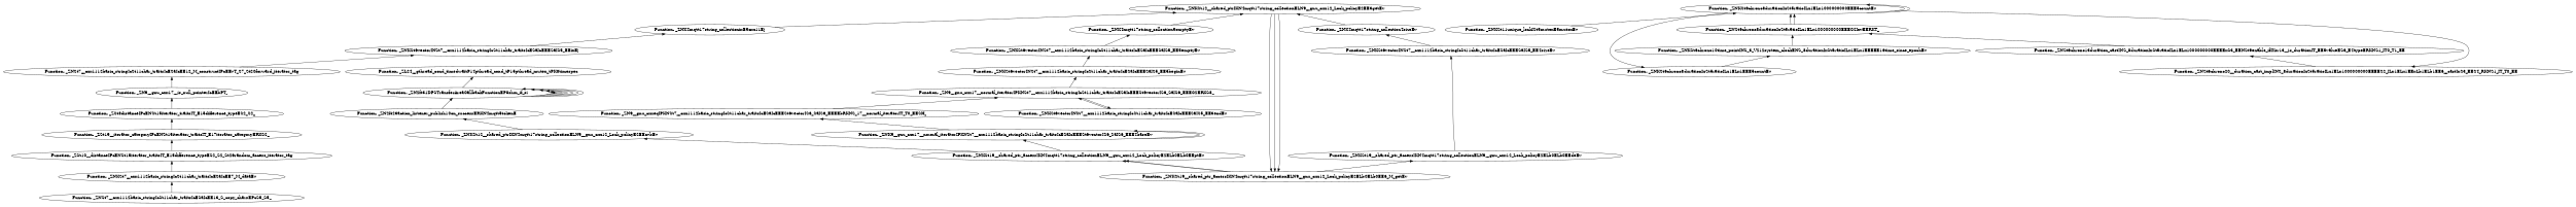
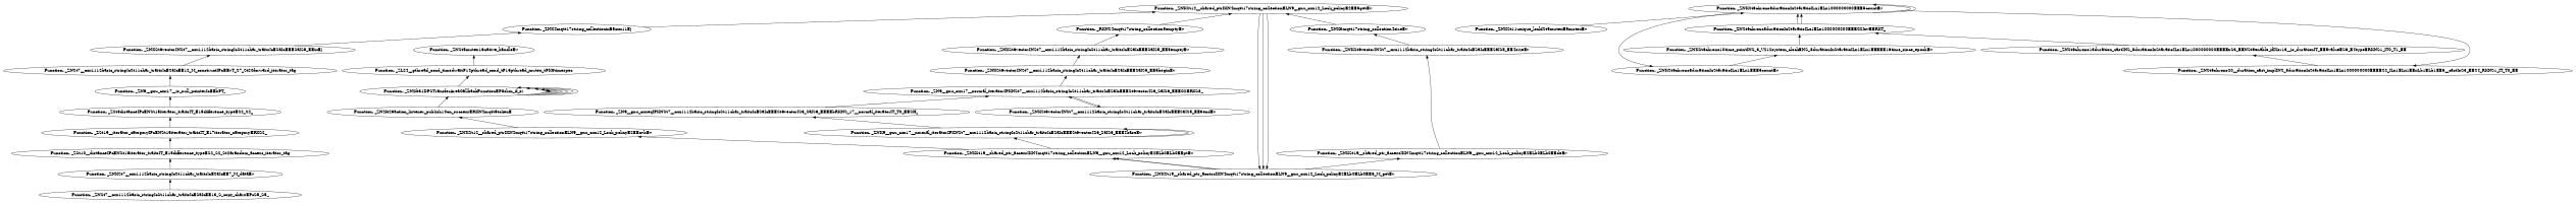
  digraph {
    edge [dir=back]
    "Function- _ZNKSt7__cxx1112basic_stringIcSt11char_traitsIcESaIcEE7_M_dataEv"
    "Function- _ZNSt7__cxx1112basic_stringIcSt11char_traitsIcESaIcEE13_S_copy_charsEPcS5_S5_"
    "Function- _ZSt10__distanceIPcENSt15iterator_traitsIT_E15difference_typeES2_S2_St26random_access_iterator_tag"
    "Function- _ZSt19__iterator_categoryIPcENSt15iterator_traitsIT_E17iterator_categoryERKS2_"
    "Function- _ZSt8distanceIPcENSt15iterator_traitsIT_E15difference_typeES2_S2_"
    "Function- _ZN9__gnu_cxx17__is_null_pointerIcEEbPT_"
    "Function- _ZNSt7__cxx1112basic_stringIcSt11char_traitsIcESaIcEE12_M_constructIPcEEvT_S7_St20forward_iterator_tag"
    "Function- _ZNKSt6vectorINSt7__cxx1112basic_stringIcSt11char_traitsIcESaIcEEESaIS5_EEixEj"
    "Function- _ZNK4mqtt17string_collectionixB5cxx11Ej"
    "Function- _ZNKSt12__shared_ptrIKN4mqtt17string_collectionELN9__gnu_cxx12_Lock_policyE2EE3getEv"
-   "Function- _ZNK4mqtt17string_collection4sizeEv"
-   "Function- _ZNK4mqtt17string_collection5emptyEv"
+   "Function- _ZNK4mqtt17string_collection4sizeEv" [label="Function- _ZNK3mqtt17string_collection4sizeEv"]
+   "Function- _ZNK4mqtt17string_collection5emptyEv" [label="Function- _RKNS4mqtt17string_collection5emptyEv"]
    "Function- _ZNKSt6vectorINSt7__cxx1112basic_stringIcSt11char_traitsIcESaIcEEESaIS5_EE4sizeEv"
    "Function- _ZNKSt6vectorINSt7__cxx1112basic_stringIcSt11char_traitsIcESaIcEEESaIS5_EE5emptyEv"
    "Function- _ZNKSt19__shared_ptr_accessIKN4mqtt17string_collectionELN9__gnu_cxx12_Lock_policyE2ELb0ELb0EE6_M_getEv"
    "Function- _ZNKSt19__shared_ptr_accessIKN4mqtt17string_collectionELN9__gnu_cxx12_Lock_policyE2ELb0ELb0EEdeEv"
    "Function- _ZNKSt19__shared_ptr_accessIKN4mqtt17string_collectionELN9__gnu_cxx12_Lock_policyE2ELb0ELb0EEptEv"
    "Function- _ZNK9__gnu_cxx17__normal_iteratorIPKNSt7__cxx1112basic_stringIcSt11char_traitsIcESaIcEEESt6vectorIS6_SaIS6_EEE4baseEv"
    "Function- _ZN9__gnu_cxxeqIPKNSt7__cxx1112basic_stringIcSt11char_traitsIcESaIcEEESt6vectorIS6_SaIS6_EEEEbRKNS_17__normal_iteratorIT_T0_EESH_"
    "Function- _ZN9__gnu_cxx17__normal_iteratorIPKNSt7__cxx1112basic_stringIcSt11char_traitsIcESaIcEEESt6vectorIS6_SaIS6_EEEC2ERKS8_"
    "Function- _ZNKSt6vectorINSt7__cxx1112basic_stringIcSt11char_traitsIcESaIcEEESaIS5_EE3endEv"
    "Function- _ZNKSt6vectorINSt7__cxx1112basic_stringIcSt11char_traitsIcESaIcEEESaIS5_EE5beginEv"
    "Function- _ZNKSt12__shared_ptrIKN4mqtt17string_collectionELN9__gnu_cxx12_Lock_policyE2EEcvbEv"
    "Function- _ZN2ft23action_listener_publish10on_successERKN4mqtt5tokenE"
    "Function- _ZN2ft31DPSTransferAreaCallbackFunctionEP8shm_if_si"
    "Function- _ZL24__gthread_cond_timedwaitP14pthread_cond_tP15pthread_mutex_tPK8timespec"
+   "Function- _ZNSt5mutex13native_handleEv"
    "Function- _ZNKSt6chrono8durationIxSt5ratioILx1ELx1000000000EEE5countEv"
    "Function- _ZNKSt11unique_lockISt5mutexE5mutexEv"
    "Function- _ZNSt6chrono8durationIxSt5ratioILx1ELx1000000000EEEC2IxvEERKT_"
    "Function- _ZNKSt6chrono10time_pointINS_3_V212system_clockENS_8durationIxSt5ratioILx1ELx1EEEEE16time_since_epochEv"
    "Function- _ZNSt6chrono13duration_castINS_8durationIxSt5ratioILx1ELx1000000000EEEExS3_EENSt9enable_ifIXsr13__is_durationIT_EE5valueES6_E4typeERKNS1_IT0_T1_EE"
    "Function- _ZNKSt6chrono8durationIxSt5ratioILx1ELx1EEE5countEv"
    "Function- _ZNSt6chrono20__duration_cast_implINS_8durationIxSt5ratioILx1ELx1000000000EEEES2_ILx1ELx1EExLb1ELb1EE6__castIxS3_EES4_RKNS1_IT_T0_EE"
    "Function- _ZNKSt7__cxx1112basic_stringIcSt11char_traitsIcESaIcEE7_M_dataEv" -> "Function- _ZNSt7__cxx1112basic_stringIcSt11char_traitsIcESaIcEE13_S_copy_charsEPcS5_S5_"
    "Function- _ZSt10__distanceIPcENSt15iterator_traitsIT_E15difference_typeES2_S2_St26random_access_iterator_tag" -> "Function- _ZNKSt7__cxx1112basic_stringIcSt11char_traitsIcESaIcEE7_M_dataEv"
    "Function- _ZSt19__iterator_categoryIPcENSt15iterator_traitsIT_E17iterator_categoryERKS2_" -> "Function- _ZSt10__distanceIPcENSt15iterator_traitsIT_E15difference_typeES2_S2_St26random_access_iterator_tag"
    "Function- _ZSt8distanceIPcENSt15iterator_traitsIT_E15difference_typeES2_S2_" -> "Function- _ZSt19__iterator_categoryIPcENSt15iterator_traitsIT_E17iterator_categoryERKS2_"
    "Function- _ZN9__gnu_cxx17__is_null_pointerIcEEbPT_" -> "Function- _ZSt8distanceIPcENSt15iterator_traitsIT_E15difference_typeES2_S2_"
    "Function- _ZNSt7__cxx1112basic_stringIcSt11char_traitsIcESaIcEE12_M_constructIPcEEvT_S7_St20forward_iterator_tag" -> "Function- _ZN9__gnu_cxx17__is_null_pointerIcEEbPT_"
    "Function- _ZNKSt6vectorINSt7__cxx1112basic_stringIcSt11char_traitsIcESaIcEEESaIS5_EEixEj" -> "Function- _ZNSt7__cxx1112basic_stringIcSt11char_traitsIcESaIcEE12_M_constructIPcEEvT_S7_St20forward_iterator_tag"
    "Function- _ZNK4mqtt17string_collectionixB5cxx11Ej" -> "Function- _ZNKSt6vectorINSt7__cxx1112basic_stringIcSt11char_traitsIcESaIcEEESaIS5_EEixEj"
    "Function- _ZNKSt12__shared_ptrIKN4mqtt17string_collectionELN9__gnu_cxx12_Lock_policyE2EE3getEv" -> "Function- _ZNK4mqtt17string_collectionixB5cxx11Ej"
    "Function- _ZNKSt12__shared_ptrIKN4mqtt17string_collectionELN9__gnu_cxx12_Lock_policyE2EE3getEv" -> "Function- _ZNK4mqtt17string_collection4sizeEv"
    "Function- _ZNKSt12__shared_ptrIKN4mqtt17string_collectionELN9__gnu_cxx12_Lock_policyE2EE3getEv" -> "Function- _ZNK4mqtt17string_collection5emptyEv"
    "Function- _ZNK4mqtt17string_collection4sizeEv" -> "Function- _ZNKSt6vectorINSt7__cxx1112basic_stringIcSt11char_traitsIcESaIcEEESaIS5_EE4sizeEv"
    "Function- _ZNK4mqtt17string_collection5emptyEv" -> "Function- _ZNKSt6vectorINSt7__cxx1112basic_stringIcSt11char_traitsIcESaIcEEESaIS5_EE5emptyEv"
    "Function- _ZNKSt6vectorINSt7__cxx1112basic_stringIcSt11char_traitsIcESaIcEEESaIS5_EE4sizeEv" -> "Function- _ZNKSt19__shared_ptr_accessIKN4mqtt17string_collectionELN9__gnu_cxx12_Lock_policyE2ELb0ELb0EEdeEv"
    "Function- _ZNKSt6vectorINSt7__cxx1112basic_stringIcSt11char_traitsIcESaIcEEESaIS5_EE5emptyEv" -> "Function- _ZNKSt6vectorINSt7__cxx1112basic_stringIcSt11char_traitsIcESaIcEEESaIS5_EE5beginEv"
    "Function- _ZNKSt19__shared_ptr_accessIKN4mqtt17string_collectionELN9__gnu_cxx12_Lock_policyE2ELb0ELb0EE6_M_getEv" -> "Function- _ZNKSt12__shared_ptrIKN4mqtt17string_collectionELN9__gnu_cxx12_Lock_policyE2EE3getEv"
    "Function- _ZNKSt19__shared_ptr_accessIKN4mqtt17string_collectionELN9__gnu_cxx12_Lock_policyE2ELb0ELb0EE6_M_getEv" -> "Function- _ZNKSt12__shared_ptrIKN4mqtt17string_collectionELN9__gnu_cxx12_Lock_policyE2EE3getEv"
    "Function- _ZNKSt19__shared_ptr_accessIKN4mqtt17string_collectionELN9__gnu_cxx12_Lock_policyE2ELb0ELb0EE6_M_getEv" -> "Function- _ZNKSt12__shared_ptrIKN4mqtt17string_collectionELN9__gnu_cxx12_Lock_policyE2EE3getEv"
    "Function- _ZNKSt19__shared_ptr_accessIKN4mqtt17string_collectionELN9__gnu_cxx12_Lock_policyE2ELb0ELb0EEdeEv" -> "Function- _ZNKSt19__shared_ptr_accessIKN4mqtt17string_collectionELN9__gnu_cxx12_Lock_policyE2ELb0ELb0EE6_M_getEv"
    "Function- _ZNKSt19__shared_ptr_accessIKN4mqtt17string_collectionELN9__gnu_cxx12_Lock_policyE2ELb0ELb0EEptEv" -> "Function- _ZNKSt19__shared_ptr_accessIKN4mqtt17string_collectionELN9__gnu_cxx12_Lock_policyE2ELb0ELb0EE6_M_getEv"
    "Function- _ZNKSt19__shared_ptr_accessIKN4mqtt17string_collectionELN9__gnu_cxx12_Lock_policyE2ELb0ELb0EEptEv" -> "Function- _ZNKSt19__shared_ptr_accessIKN4mqtt17string_collectionELN9__gnu_cxx12_Lock_policyE2ELb0ELb0EE6_M_getEv"
    "Function- _ZNK9__gnu_cxx17__normal_iteratorIPKNSt7__cxx1112basic_stringIcSt11char_traitsIcESaIcEEESt6vectorIS6_SaIS6_EEE4baseEv" -> "Function- _ZNKSt19__shared_ptr_accessIKN4mqtt17string_collectionELN9__gnu_cxx12_Lock_policyE2ELb0ELb0EEptEv"
    "Function- _ZNK9__gnu_cxx17__normal_iteratorIPKNSt7__cxx1112basic_stringIcSt11char_traitsIcESaIcEEESt6vectorIS6_SaIS6_EEE4baseEv" -> "Function- _ZNK9__gnu_cxx17__normal_iteratorIPKNSt7__cxx1112basic_stringIcSt11char_traitsIcESaIcEEESt6vectorIS6_SaIS6_EEE4baseEv"
    "Function- _ZN9__gnu_cxxeqIPKNSt7__cxx1112basic_stringIcSt11char_traitsIcESaIcEEESt6vectorIS6_SaIS6_EEEEbRKNS_17__normal_iteratorIT_T0_EESH_" -> "Function- _ZNK9__gnu_cxx17__normal_iteratorIPKNSt7__cxx1112basic_stringIcSt11char_traitsIcESaIcEEESt6vectorIS6_SaIS6_EEE4baseEv"
    "Function- _ZN9__gnu_cxx17__normal_iteratorIPKNSt7__cxx1112basic_stringIcSt11char_traitsIcESaIcEEESt6vectorIS6_SaIS6_EEEC2ERKS8_" -> "Function- _ZN9__gnu_cxxeqIPKNSt7__cxx1112basic_stringIcSt11char_traitsIcESaIcEEESt6vectorIS6_SaIS6_EEEEbRKNS_17__normal_iteratorIT_T0_EESH_"
    "Function- _ZN9__gnu_cxx17__normal_iteratorIPKNSt7__cxx1112basic_stringIcSt11char_traitsIcESaIcEEESt6vectorIS6_SaIS6_EEEC2ERKS8_" -> "Function- _ZNKSt6vectorINSt7__cxx1112basic_stringIcSt11char_traitsIcESaIcEEESaIS5_EE3endEv"
    "Function- _ZNKSt6vectorINSt7__cxx1112basic_stringIcSt11char_traitsIcESaIcEEESaIS5_EE3endEv" -> "Function- _ZN9__gnu_cxx17__normal_iteratorIPKNSt7__cxx1112basic_stringIcSt11char_traitsIcESaIcEEESt6vectorIS6_SaIS6_EEEC2ERKS8_"
    "Function- _ZNKSt6vectorINSt7__cxx1112basic_stringIcSt11char_traitsIcESaIcEEESaIS5_EE5beginEv" -> "Function- _ZN9__gnu_cxx17__normal_iteratorIPKNSt7__cxx1112basic_stringIcSt11char_traitsIcESaIcEEESt6vectorIS6_SaIS6_EEEC2ERKS8_"
    "Function- _ZNKSt12__shared_ptrIKN4mqtt17string_collectionELN9__gnu_cxx12_Lock_policyE2EEcvbEv" -> "Function- _ZNKSt19__shared_ptr_accessIKN4mqtt17string_collectionELN9__gnu_cxx12_Lock_policyE2ELb0ELb0EEptEv"
    "Function- _ZN2ft23action_listener_publish10on_successERKN4mqtt5tokenE" -> "Function- _ZNKSt12__shared_ptrIKN4mqtt17string_collectionELN9__gnu_cxx12_Lock_policyE2EEcvbEv"
    "Function- _ZN2ft31DPSTransferAreaCallbackFunctionEP8shm_if_si" -> "Function- _ZN2ft23action_listener_publish10on_successERKN4mqtt5tokenE"
    "Function- _ZN2ft31DPSTransferAreaCallbackFunctionEP8shm_if_si" -> "Function- _ZN2ft31DPSTransferAreaCallbackFunctionEP8shm_if_si"
    "Function- _ZN2ft31DPSTransferAreaCallbackFunctionEP8shm_if_si" -> "Function- _ZN2ft31DPSTransferAreaCallbackFunctionEP8shm_if_si"
    "Function- _ZN2ft31DPSTransferAreaCallbackFunctionEP8shm_if_si" -> "Function- _ZN2ft31DPSTransferAreaCallbackFunctionEP8shm_if_si"
    "Function- _ZN2ft31DPSTransferAreaCallbackFunctionEP8shm_if_si" -> "Function- _ZN2ft31DPSTransferAreaCallbackFunctionEP8shm_if_si"
    "Function- _ZN2ft31DPSTransferAreaCallbackFunctionEP8shm_if_si" -> "Function- _ZN2ft31DPSTransferAreaCallbackFunctionEP8shm_if_si"
    "Function- _ZN2ft31DPSTransferAreaCallbackFunctionEP8shm_if_si" -> "Function- _ZN2ft31DPSTransferAreaCallbackFunctionEP8shm_if_si"
    "Function- _ZL24__gthread_cond_timedwaitP14pthread_cond_tP15pthread_mutex_tPK8timespec" -> "Function- _ZN2ft31DPSTransferAreaCallbackFunctionEP8shm_if_si"
+   "Function- _ZNSt5mutex13native_handleEv" -> "Function- _ZL24__gthread_cond_timedwaitP14pthread_cond_tP15pthread_mutex_tPK8timespec"
    "Function- _ZNKSt6chrono8durationIxSt5ratioILx1ELx1000000000EEE5countEv" -> "Function- _ZNKSt6chrono8durationIxSt5ratioILx1ELx1000000000EEE5countEv"
    "Function- _ZNKSt6chrono8durationIxSt5ratioILx1ELx1000000000EEE5countEv" -> "Function- _ZNKSt11unique_lockISt5mutexE5mutexEv"
    "Function- _ZNKSt6chrono8durationIxSt5ratioILx1ELx1000000000EEE5countEv" -> "Function- _ZNSt6chrono8durationIxSt5ratioILx1ELx1000000000EEEC2IxvEERKT_"
    "Function- _ZNKSt6chrono8durationIxSt5ratioILx1ELx1000000000EEE5countEv" -> "Function- _ZNSt6chrono8durationIxSt5ratioILx1ELx1000000000EEEC2IxvEERKT_"
    "Function- _ZNSt6chrono8durationIxSt5ratioILx1ELx1000000000EEEC2IxvEERKT_" -> "Function- _ZNKSt6chrono10time_pointINS_3_V212system_clockENS_8durationIxSt5ratioILx1ELx1EEEEE16time_since_epochEv"
    "Function- _ZNSt6chrono8durationIxSt5ratioILx1ELx1000000000EEEC2IxvEERKT_" -> "Function- _ZNSt6chrono13duration_castINS_8durationIxSt5ratioILx1ELx1000000000EEEExS3_EENSt9enable_ifIXsr13__is_durationIT_EE5valueES6_E4typeERKNS1_IT0_T1_EE"
    "Function- _ZNKSt6chrono10time_pointINS_3_V212system_clockENS_8durationIxSt5ratioILx1ELx1EEEEE16time_since_epochEv" -> "Function- _ZNKSt6chrono8durationIxSt5ratioILx1ELx1EEE5countEv"
    "Function- _ZNSt6chrono13duration_castINS_8durationIxSt5ratioILx1ELx1000000000EEEExS3_EENSt9enable_ifIXsr13__is_durationIT_EE5valueES6_E4typeERKNS1_IT0_T1_EE" -> "Function- _ZNSt6chrono20__duration_cast_implINS_8durationIxSt5ratioILx1ELx1000000000EEEES2_ILx1ELx1EExLb1ELb1EE6__castIxS3_EES4_RKNS1_IT_T0_EE"
    "Function- _ZNKSt6chrono8durationIxSt5ratioILx1ELx1EEE5countEv" -> "Function- _ZNKSt6chrono8durationIxSt5ratioILx1ELx1000000000EEE5countEv"
    "Function- _ZNSt6chrono20__duration_cast_implINS_8durationIxSt5ratioILx1ELx1000000000EEEES2_ILx1ELx1EExLb1ELb1EE6__castIxS3_EES4_RKNS1_IT_T0_EE" -> "Function- _ZNKSt6chrono8durationIxSt5ratioILx1ELx1000000000EEE5countEv"
  }
